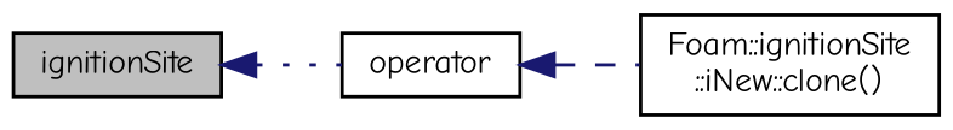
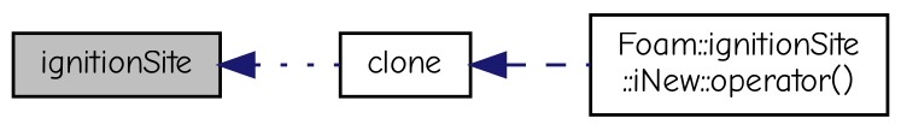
  digraph {
    fontname="Comic Neue"
    rankdir=LR
    node [color=black fontname="Comic Neue" fontsize=10 shape=record]
    edge [color=midnightblue dir=back fontname="Comic Neue" fontsize=10 labelfontname=Helvetica labelfontsize=10]
    n1 [fillcolor=grey75 fontcolor=black height=0.2 label=ignitionSite style=filled width=0.4]
-   n2 [height=0.2 label=operator width=0.4]
-   n3 [height=0.2 label="Foam::ignitionSite\l::iNew::clone()" width=0.4]
+   n2 [height=0.2 label=clone width=0.4]
+   n3 [height=0.2 label="Foam::ignitionSite\l::iNew::operator()" width=0.4]
    n1 -> n2 [style=dotted]
    n2 -> n3 [style=dashed]
  }
